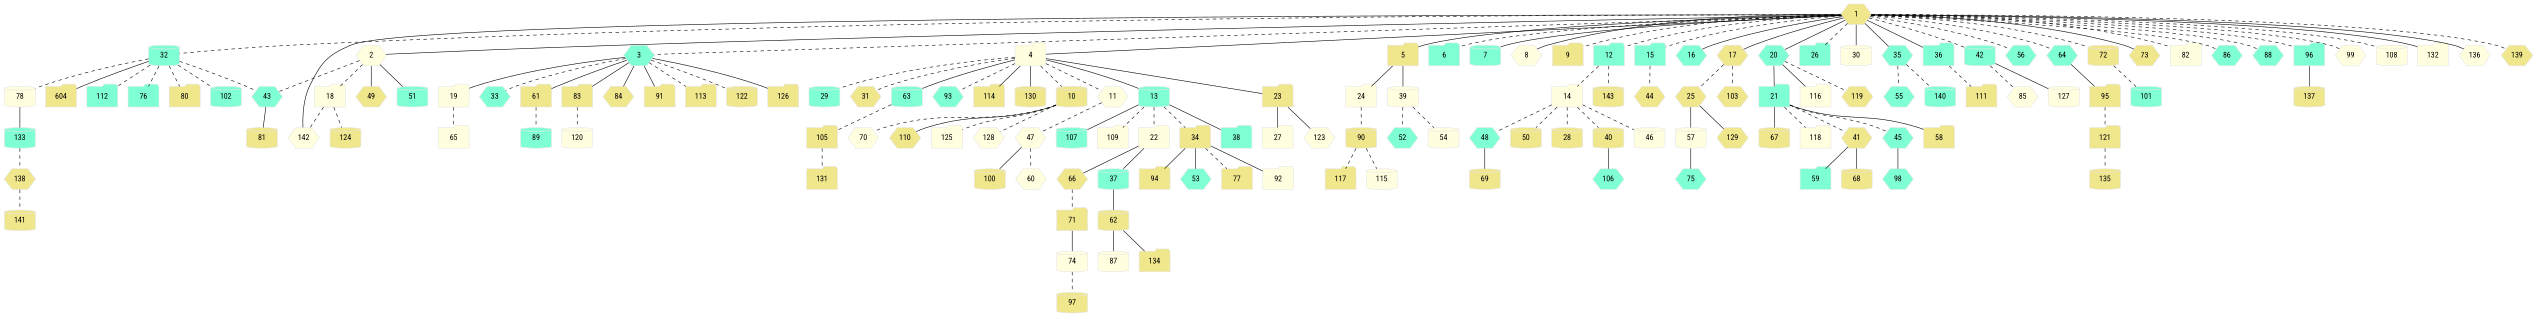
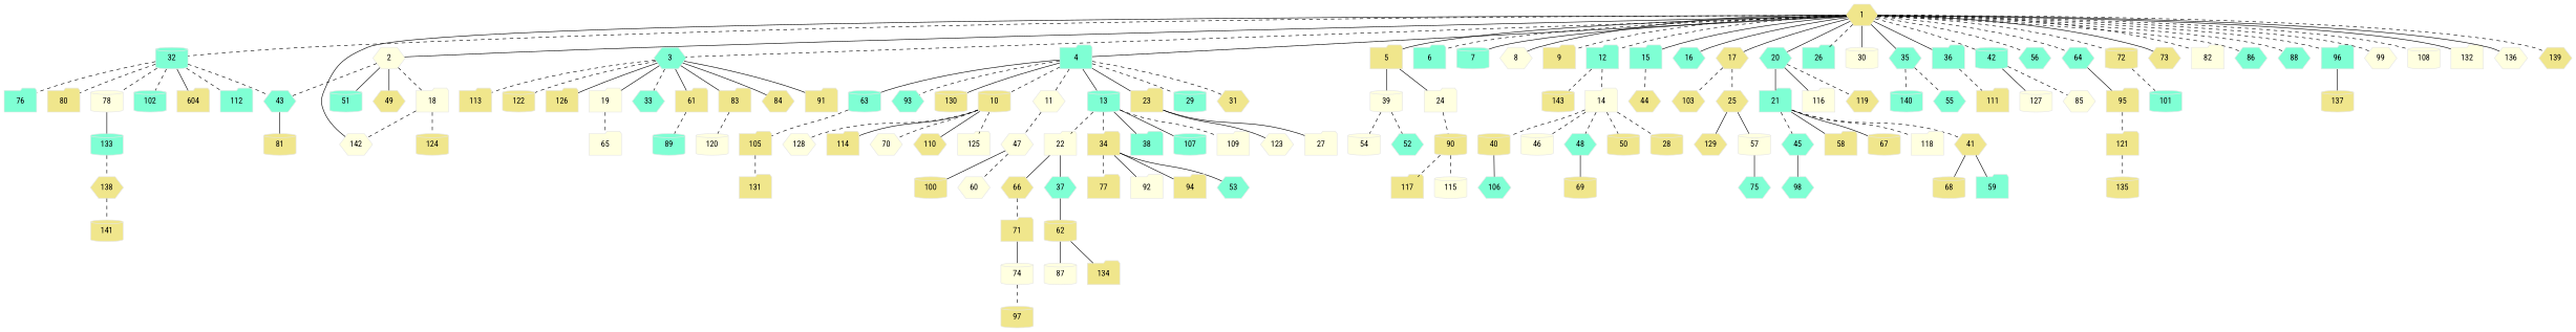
  graph {
    fontname="Roboto Condensed"
    node [color=gray90 fillcolor=khaki fontname="Roboto Condensed" shape=folder style=filled]
    edge [fontname="Roboto Condensed" style=dashed]
    1 [shape=hexagon]
    2 [fillcolor=lightyellow shape=hexagon]
    3 [fillcolor=aquamarine shape=hexagon]
-   4 [fillcolor=lightyellow]
+   4 [fillcolor=aquamarine]
    5
    6 [fillcolor=aquamarine]
    7 [fillcolor=aquamarine shape=cylinder]
    8 [fillcolor=lightyellow shape=hexagon]
    9
    12 [fillcolor=aquamarine]
    15 [fillcolor=aquamarine]
    16 [fillcolor=aquamarine shape=hexagon]
    17 [shape=hexagon]
    20 [fillcolor=aquamarine shape=hexagon]
    26 [fillcolor=aquamarine]
    30 [fillcolor=lightyellow shape=cylinder]
    32 [fillcolor=aquamarine shape=cylinder]
    35 [fillcolor=aquamarine shape=hexagon]
    36 [fillcolor=aquamarine]
    42 [fillcolor=aquamarine shape=cylinder]
    56 [fillcolor=aquamarine shape=hexagon]
    64 [fillcolor=aquamarine shape=hexagon]
    72 [shape=cylinder]
    73 [shape=hexagon]
    82 [fillcolor=lightyellow]
    86 [fillcolor=aquamarine shape=hexagon]
    88 [fillcolor=aquamarine shape=hexagon]
    96 [fillcolor=aquamarine]
    99 [fillcolor=lightyellow shape=hexagon]
    108 [fillcolor=lightyellow shape=cylinder]
    132 [fillcolor=lightyellow]
    136 [fillcolor=lightyellow shape=hexagon]
    139 [shape=hexagon]
    142 [fillcolor=lightyellow shape=hexagon]
    18 [fillcolor=lightyellow]
    43 [fillcolor=aquamarine shape=hexagon]
    49 [shape=hexagon]
    51 [fillcolor=aquamarine shape=cylinder]
    19 [fillcolor=lightyellow]
    33 [fillcolor=aquamarine shape=hexagon]
    61
    83
    84 [shape=hexagon]
    91
    113
    122 [shape=cylinder]
    126
    10 [shape=cylinder]
    11 [fillcolor=lightyellow shape=hexagon]
    13 [fillcolor=aquamarine shape=cylinder]
    23
    29 [fillcolor=aquamarine shape=cylinder]
    31 [shape=hexagon]
    63 [fillcolor=aquamarine shape=cylinder]
    93 [fillcolor=aquamarine shape=hexagon]
    114
    130 [shape=cylinder]
    24 [fillcolor=lightyellow]
    39 [fillcolor=lightyellow shape=cylinder]
    14 [fillcolor=lightyellow]
    143 [shape=cylinder]
    44 [shape=hexagon]
    25 [shape=hexagon]
    103 [shape=hexagon]
    21 [fillcolor=aquamarine]
    116 [fillcolor=lightyellow]
    119 [shape=hexagon]
    76 [fillcolor=aquamarine]
    78 [fillcolor=lightyellow shape=cylinder]
    80
    102 [fillcolor=aquamarine shape=cylinder]
    n72 [label=604]
    112 [fillcolor=aquamarine]
    55 [fillcolor=aquamarine shape=hexagon]
    140 [fillcolor=aquamarine shape=cylinder]
    111
    85 [fillcolor=lightyellow shape=hexagon]
    127 [fillcolor=lightyellow shape=cylinder]
    95
    101 [fillcolor=aquamarine shape=cylinder]
    137 [shape=cylinder]
    124 [shape=cylinder]
    81 [shape=cylinder]
    65 [fillcolor=lightyellow]
    89 [fillcolor=aquamarine shape=cylinder]
    120 [fillcolor=lightyellow shape=cylinder]
    70 [fillcolor=lightyellow shape=hexagon]
    110 [shape=hexagon]
    125 [fillcolor=lightyellow]
    128 [fillcolor=lightyellow shape=hexagon]
    47 [fillcolor=lightyellow shape=hexagon]
    22 [fillcolor=lightyellow]
    34
    38 [fillcolor=aquamarine]
    107 [fillcolor=aquamarine shape=cylinder]
    109 [fillcolor=lightyellow]
    27 [fillcolor=lightyellow]
    123 [fillcolor=lightyellow shape=hexagon]
    105
    90 [shape=cylinder]
    52 [fillcolor=aquamarine shape=hexagon]
    54 [fillcolor=lightyellow shape=cylinder]
    60 [fillcolor=lightyellow shape=hexagon]
    100 [shape=cylinder]
    28 [shape=cylinder]
    40 [shape=cylinder]
    46 [fillcolor=lightyellow shape=cylinder]
    48 [fillcolor=aquamarine shape=hexagon]
    50 [shape=cylinder]
-   37 [fillcolor=aquamarine shape=cylinder]
+   37 [fillcolor=aquamarine shape=hexagon]
    66 [shape=hexagon]
    53 [fillcolor=aquamarine shape=hexagon]
    77
    92 [fillcolor=lightyellow]
    94
    106 [fillcolor=aquamarine shape=hexagon]
    69 [shape=cylinder]
    57 [fillcolor=lightyellow shape=cylinder]
    129 [shape=hexagon]
    41 [shape=hexagon]
    45 [fillcolor=aquamarine shape=hexagon]
    58
    67 [shape=cylinder]
    118 [fillcolor=lightyellow]
    59 [fillcolor=aquamarine]
    68 [shape=cylinder]
    98 [fillcolor=aquamarine shape=hexagon]
    62 [shape=cylinder]
    71
    115 [fillcolor=lightyellow shape=cylinder]
    117
    75 [fillcolor=aquamarine shape=hexagon]
    133 [fillcolor=aquamarine shape=cylinder]
    87 [fillcolor=lightyellow shape=cylinder]
    134
    131
    121
    74 [fillcolor=lightyellow shape=cylinder]
    97 [shape=cylinder]
    138 [shape=hexagon]
    135 [shape=cylinder]
    141 [shape=cylinder]
    1 -- 2 [style=solid]
    1 -- 3
    1 -- 4 [style=solid]
    1 -- 5 [style=solid]
    1 -- 6
    1 -- 7 [style=solid]
    1 -- 8 [style=solid]
    1 -- 9
    1 -- 12
-   1 -- 15
+   1 -- 15 [style=solid]
    1 -- 16 [style=solid]
    1 -- 17 [style=solid]
    1 -- 20 [style=solid]
    1 -- 26
    1 -- 30 [style=solid]
    1 -- 32
    1 -- 35 [style=solid]
    1 -- 36 [style=solid]
    1 -- 42
    1 -- 56
    1 -- 64
    1 -- 72
    1 -- 73 [style=solid]
    1 -- 82
    1 -- 86
    1 -- 88
    1 -- 96
    1 -- 99
    1 -- 108
    1 -- 132 [style=solid]
    1 -- 136 [style=solid]
    1 -- 139
    1 -- 142 [style=solid]
    2 -- 18
    2 -- 43
    2 -- 49 [style=solid]
    2 -- 51 [style=solid]
    3 -- 19 [style=solid]
    3 -- 33
    3 -- 61 [style=solid]
    3 -- 83 [style=solid]
    3 -- 84 [style=solid]
    3 -- 91 [style=solid]
    3 -- 113
    3 -- 122
    3 -- 126 [style=solid]
    4 -- 10
    4 -- 11
    4 -- 13 [style=solid]
    4 -- 23 [style=solid]
    4 -- 29
    4 -- 31
    4 -- 63 [style=solid]
    4 -- 93
-   4 -- 114 [style=solid]
+   10 -- 114 [style=solid]
    4 -- 130 [style=solid]
    5 -- 24 [style=solid]
    5 -- 39 [style=solid]
    12 -- 14
    12 -- 143
    15 -- 44
    17 -- 25
    17 -- 103
    20 -- 21 [style=solid]
    20 -- 116 [style=solid]
    20 -- 119
    32 -- 43
    32 -- 76
    32 -- 78
    32 -- 80
    32 -- 102
    32 -- n72 [style=solid]
    32 -- 112
    35 -- 55
    35 -- 140
    36 -- 111
    42 -- 85
    42 -- 127 [style=solid]
    64 -- 95 [style=solid]
    72 -- 101
    96 -- 137 [style=solid]
    18 -- 142
    18 -- 124
    43 -- 81 [style=solid]
    19 -- 65
    61 -- 89
    83 -- 120
    10 -- 70
    10 -- 110 [style=solid]
    10 -- 125
    10 -- 128
    11 -- 47
    13 -- 22
    13 -- 34
    13 -- 38 [style=solid]
    13 -- 107 [style=solid]
    13 -- 109
    23 -- 27 [style=solid]
    23 -- 123 [style=solid]
    63 -- 105
    24 -- 90
    39 -- 52
    39 -- 54
    14 -- 28
    14 -- 40
    14 -- 46
    14 -- 48
    14 -- 50
    25 -- 57 [style=solid]
    25 -- 129 [style=solid]
    21 -- 41
    21 -- 45
    21 -- 58 [style=solid]
    21 -- 67 [style=solid]
    21 -- 118
    78 -- 133 [style=solid]
    95 -- 121
    47 -- 60
    47 -- 100 [style=solid]
    22 -- 37 [style=solid]
    22 -- 66 [style=solid]
    34 -- 53 [style=solid]
    34 -- 77
    34 -- 92 [style=solid]
    34 -- 94 [style=solid]
    105 -- 131
    90 -- 115
    90 -- 117
    40 -- 106 [style=solid]
    48 -- 69 [style=solid]
    37 -- 62 [style=solid]
    66 -- 71
    57 -- 75 [style=solid]
    41 -- 59 [style=solid]
    41 -- 68 [style=solid]
    45 -- 98 [style=solid]
    62 -- 87 [style=solid]
    62 -- 134 [style=solid]
    71 -- 74 [style=solid]
    133 -- 138
    121 -- 135
    74 -- 97
    138 -- 141
  }
